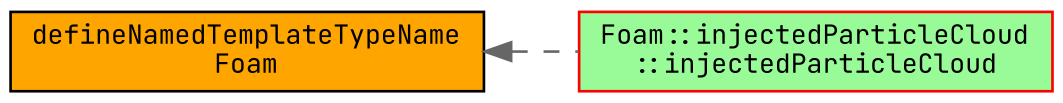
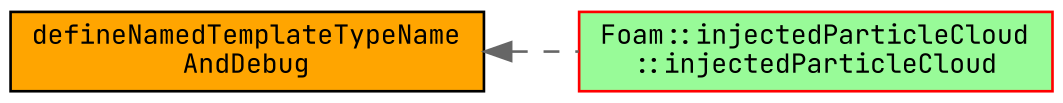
  digraph {
    rankdir=LR
    fontname="JetBrains Mono"
    node [fontname="JetBrains Mono" fontsize=10 shape=record style=filled]
-   n1 [color=black fillcolor=orange fontcolor=black height=0.2 label="defineNamedTemplateTypeName\lFoam" width=0.4]
+   n1 [color=black fillcolor=orange fontcolor=black height=0.2 label="defineNamedTemplateTypeName\lAndDebug" width=0.4]
    n2 [color=red height=0.2 label="Foam::injectedParticleCloud\l::injectedParticleCloud" width=0.4 fillcolor=palegreen]
    n1 -> n2 [color=gray40 dir=back fontname="JetBrains Mono" fontsize=10 labelfontname=Helvetica labelfontsize=10 style=dashed]
  }
